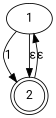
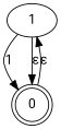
  digraph {
    rankdir=TB
    fontname=Roboto
    node [fontname=Roboto]
    edge [fontname=Roboto]
    n1 [label=1]
-   n2 [label=2 shape=doublecircle]
+   n2 [label=0 shape=doublecircle]
    n1 -> n2 [label=1]
    n1 -> n2 [label="ε"]
    n2 -> n1 [label="ε"]
  }
